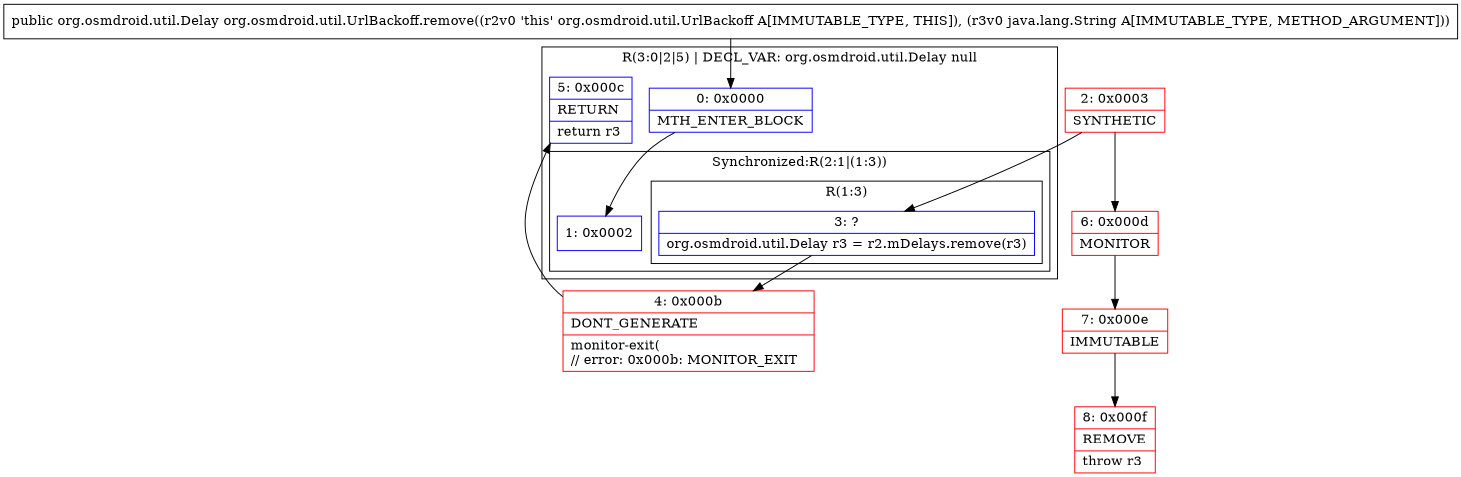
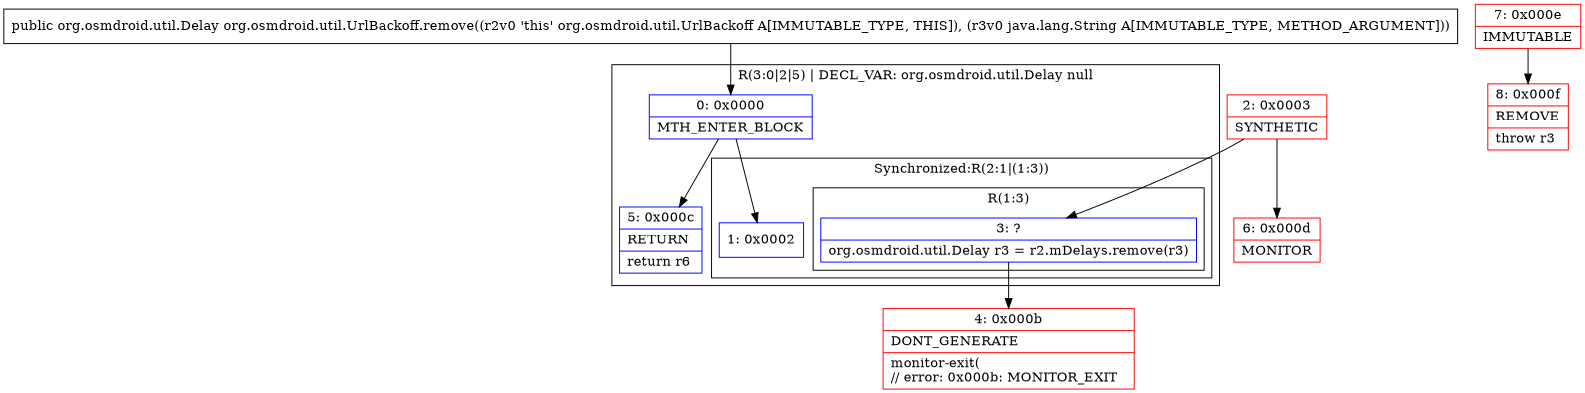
  digraph {
    node [color=red shape=record]
    n1 [color=blue label="{3\:\ ?|org.osmdroid.util.Delay r3 = r2.mDelays.remove(r3)\l}"]
    n2 [color=blue label="{1\:\ 0x0002}"]
    n3 [color=blue label="{0\:\ 0x0000|MTH_ENTER_BLOCK\l}"]
-   n4 [color=blue label="{5\:\ 0x000c|RETURN\l|return r3\l}"]
+   n4 [color=blue label="{5\:\ 0x000c|RETURN\l|return r6\l}"]
    n5 [label="{4\:\ 0x000b|DONT_GENERATE\l|monitor\-exit(\l\/\/ error: 0x000b: MONITOR_EXIT  \l}"]
    n6 [label="{2\:\ 0x0003|SYNTHETIC\l}"]
    n7 [label="{6\:\ 0x000d|MONITOR\l}"]
    n8 [label="{7\:\ 0x000e|IMMUTABLE\l}"]
    n9 [label="{8\:\ 0x000f|REMOVE\l|throw r3\l}"]
    n10 [label="{public org.osmdroid.util.Delay org.osmdroid.util.UrlBackoff.remove((r2v0 'this' org.osmdroid.util.UrlBackoff A[IMMUTABLE_TYPE, THIS]), (r3v0 java.lang.String A[IMMUTABLE_TYPE, METHOD_ARGUMENT])) }" color=""]
    subgraph cluster_1 {
      label="R(3:0|2|5) | DECL_VAR: org.osmdroid.util.Delay null\l"
      n3
      n4
      subgraph cluster_2 {
        label="Synchronized:R(2:1|(1:3))"
        n2
        subgraph cluster_3 {
          label="R(1:3)"
          n1
        }
      }
    }
    n1 -> n5
    n3 -> n2
-   n5 -> n4
+   n3 -> n4
    n6 -> n1
    n6 -> n7
-   n7 -> n8
    n8 -> n9
    n10 -> n3
  }
